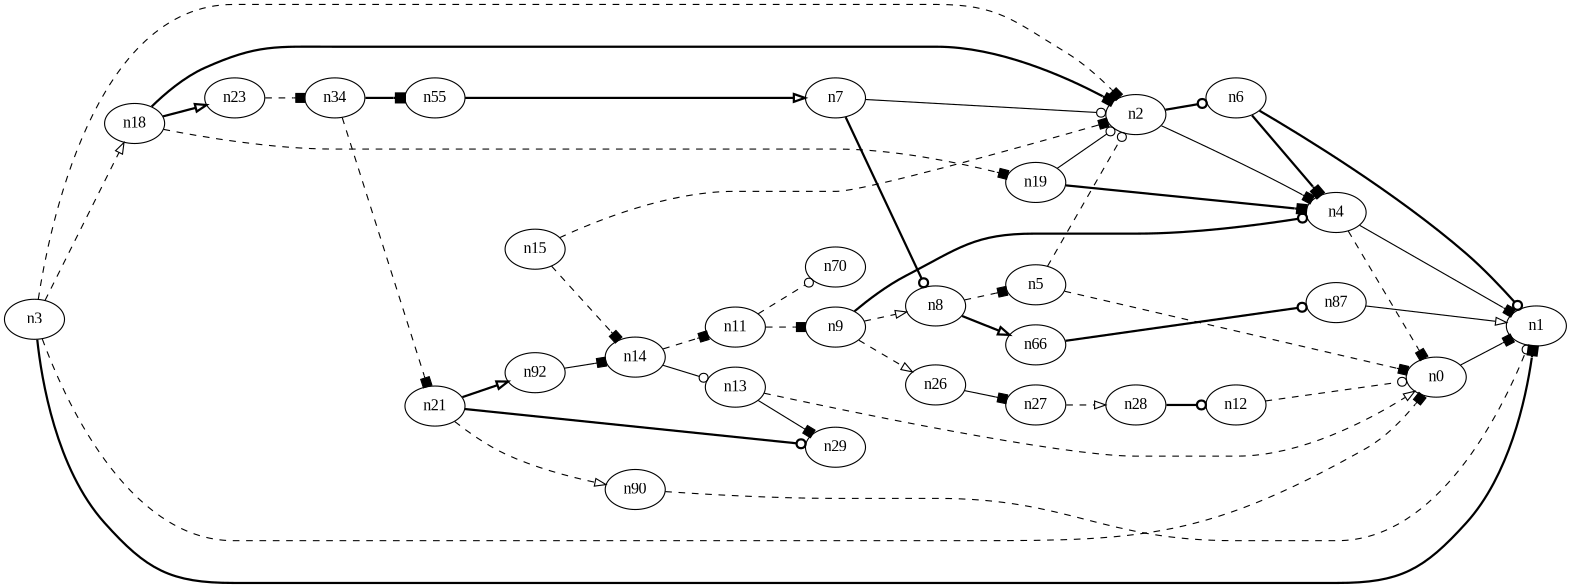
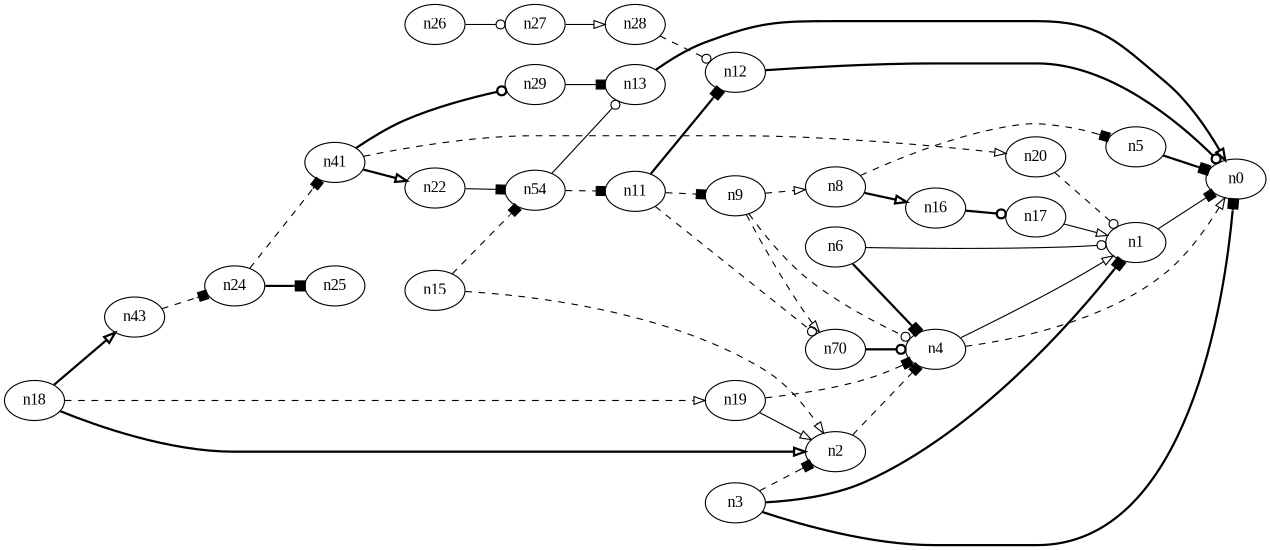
  digraph {
    fontname="Liberation Serif"
    rankdir=LR
    node [fontname="Liberation Serif"]
    edge [arrowhead=box fontname="Liberation Serif" style=dashed]
    n1
    n0
    n2
    n4
    n6
    n3
    n18
    n19
-   n23
-   n24 [label=n34]
+   n23 [label=n43]
+   n24
    n5
-   n7
    n8
-   n16 [label=n66]
-   n17 [label=n87]
+   n16
+   n17
    n9
    n26
    n27
    n28
    n10 [label=n70]
    n11
    n12
    n13
-   n14
+   n14 [label=n54]
    n15
-   n21
-   n25 [label=n55]
-   n20 [label=n90]
-   n22 [label=n92]
+   n21 [label=n41]
+   n25
+   n20
+   n22
    n29
-   n0 -> n1 [style=solid]
-   n2 -> n4 [style=solid]
-   n2 -> n6 [arrowhead=odot style=bold]
-   n4 -> n1 [style=solid]
-   n4 -> n0
-   n6 -> n1 [arrowhead=odot style=bold]
+   n1 -> n0 [style=solid]
+   n2 -> n4
+   n4 -> n1 [arrowhead=onormal style=solid]
+   n4 -> n0 [arrowhead=onormal]
+   n6 -> n1 [arrowhead=odot style=solid]
    n6 -> n4 [style=bold]
    n3 -> n1 [style=bold]
-   n3 -> n0
+   n3 -> n0 [style=bold]
    n3 -> n2
-   n3 -> n18 [arrowhead=onormal]
-   n18 -> n2 [style=bold]
-   n18 -> n19
+   n18 -> n2 [arrowhead=onormal style=bold]
+   n18 -> n19 [arrowhead=onormal]
    n18 -> n23 [arrowhead=onormal style=bold]
-   n19 -> n2 [arrowhead=odot style=solid]
-   n19 -> n4 [style=bold]
+   n19 -> n2 [arrowhead=onormal style=solid]
+   n19 -> n4
    n23 -> n24
    n24 -> n21
    n24 -> n25 [style=bold]
-   n5 -> n0
-   n5 -> n2 [arrowhead=odot]
-   n7 -> n2 [arrowhead=odot style=solid]
-   n7 -> n8 [arrowhead=odot style=bold]
+   n5 -> n0 [style=bold]
    n8 -> n5
    n8 -> n16 [arrowhead=onormal style=bold]
    n16 -> n17 [arrowhead=odot style=bold]
    n17 -> n1 [arrowhead=onormal style=solid]
-   n9 -> n4 [arrowhead=odot style=bold]
+   n9 -> n4 [arrowhead=odot]
    n9 -> n8 [arrowhead=onormal]
-   n9 -> n26 [arrowhead=onormal]
-   n26 -> n27 [style=solid]
-   n27 -> n28 [arrowhead=onormal]
-   n28 -> n12 [arrowhead=odot style=bold]
+   n9 -> n10 [arrowhead=onormal]
+   n26 -> n27 [arrowhead=odot style=solid]
+   n27 -> n28 [arrowhead=onormal style=solid]
+   n28 -> n12 [arrowhead=odot]
+   n10 -> n4 [arrowhead=odot style=bold]
    n11 -> n9
    n11 -> n10 [arrowhead=odot]
-   n12 -> n0 [arrowhead=odot]
-   n13 -> n0 [arrowhead=onormal]
+   n11 -> n12 [style=bold]
+   n12 -> n0 [arrowhead=odot style=bold]
+   n13 -> n0 [arrowhead=onormal style=bold]
    n14 -> n11
    n14 -> n13 [arrowhead=odot style=solid]
-   n15 -> n2
+   n15 -> n2 [arrowhead=onormal]
    n15 -> n14
    n21 -> n20 [arrowhead=onormal]
    n21 -> n22 [arrowhead=onormal style=bold]
    n21 -> n29 [arrowhead=odot style=bold]
-   n25 -> n7 [arrowhead=onormal style=bold]
    n20 -> n1 [arrowhead=odot]
    n22 -> n14 [style=solid]
-   n13 -> n29 [style=solid]
+   n29 -> n13 [style=solid]
  }
